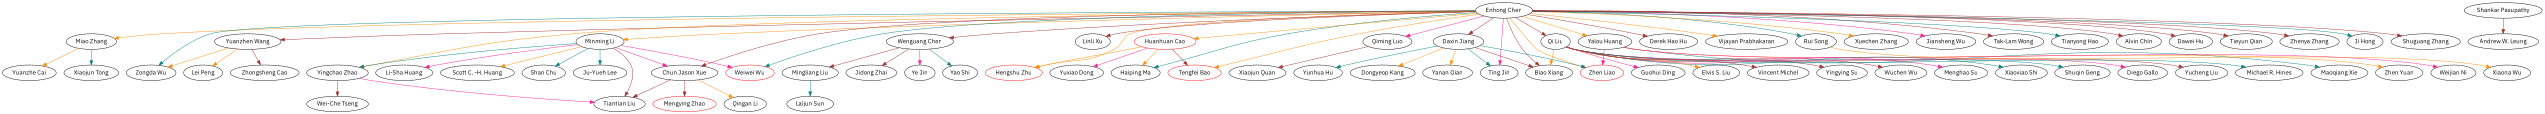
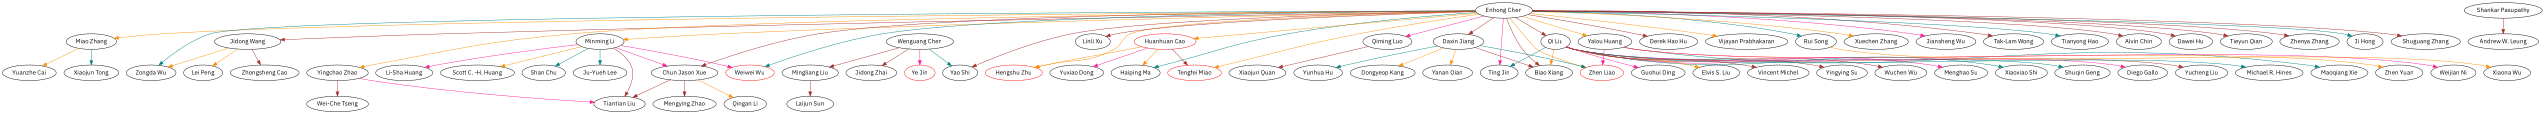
  strict digraph {
    fontname="IBM Plex Sans"
    node [fontname="IBM Plex Sans"]
    edge [color=brown fontname="IBM Plex Sans"]
    "Hengshu Zhu" [color=red]
    "Enhong Chen"
    "Miao Zhang"
-   "Yuanzhen Wang"
+   "Yuanzhen Wang" [label="Jidong Wang"]
    "Zongda Wu"
    "Yingchao Zhao"
    "Linli Xu"
    "Minming Li"
    "Wenguang Chen"
    "Qiming Luo"
    "Haiping Ma"
    "Yalou Huang"
    "Qi Liu"
    "Daxin Jiang"
    "Derek Hao Hu"
    "Vijayan Prabhakaran"
    "Ting Jin"
    "Huanhuan Cao" [color=red]
    "Rui Song"
    "Xuechen Zhang"
    "Weiwei Wu" [color=red]
    "Zhen Liao" [color=red]
    "Jiansheng Wu"
    "Chun Jason Xue"
    "Tak-Lam Wong"
    "Biao Xiang"
    "Tianyong Hao"
    "Alvin Chin"
    "Dawei Hu"
    "Tieyun Qian"
-   "Tengfei Bao" [color=red]
+   "Tengfei Bao" [color=red label="Tengfei Miao"]
    "Zhenya Zhang"
    "Ji Hong"
    "Shuguang Zhang"
    "Yuanzhe Cai"
    "Xiaojun Tong"
    "Lei Peng"
    "Zhongsheng Cao"
    "Wei-Che Tseng"
    "Tiantian Liu"
    "Shan Chu"
    "Ju-Yueh Lee"
    "Li-Sha Huang"
    "Scott C. -H. Huang"
    "Mingliang Liu"
    "Jidong Zhai"
-   "Ye Jin"
+   "Ye Jin" [color=red]
    "Yao Shi"
    "Xiaojun Quan"
    "Maoqiang Xie"
    "Zhen Yuan"
    "Weijian Ni"
    "Yingying Su"
    "Wuchen Wu"
    "Menghao Su"
    "Xiaoxiao Shi"
    "Shuqin Geng"
    "Diego Gallo"
    "Yucheng Liu"
    "Michael R. Hines"
    "Guohui Ding"
    "Elvis S. Liu"
    "Vincent Michel"
    "Dongyeop Kang"
    "Yanan Qian"
    "Yunhua Hu"
    "Yuxiao Dong"
    "Xiaona Wu"
    "Qingan Li"
-   "Mengying Zhao" [color=red]
+   "Mengying Zhao"
    "Laijun Sun"
    "Shankar Pasupathy"
    "Andrew W. Leung"
    "Enhong Chen" -> "Hengshu Zhu" [color=darkorange]
    "Enhong Chen" -> "Miao Zhang" [color=darkorange]
    "Enhong Chen" -> "Yuanzhen Wang"
    "Enhong Chen" -> "Zongda Wu" [color=teal]
    "Enhong Chen" -> "Yingchao Zhao" [color=darkorange]
    "Enhong Chen" -> "Linli Xu"
    "Enhong Chen" -> "Minming Li" [color=darkorange]
-   "Enhong Chen" -> "Wenguang Chen"
+   "Enhong Chen" -> "Yao Shi"
    "Enhong Chen" -> "Qiming Luo" [color=deeppink]
    "Enhong Chen" -> "Haiping Ma" [color=teal]
    "Enhong Chen" -> "Yalou Huang" [color=darkorange]
    "Enhong Chen" -> "Qi Liu"
    "Enhong Chen" -> "Daxin Jiang"
    "Enhong Chen" -> "Derek Hao Hu"
    "Enhong Chen" -> "Vijayan Prabhakaran" [color=darkorange]
    "Enhong Chen" -> "Ting Jin" [color=deeppink]
    "Enhong Chen" -> "Huanhuan Cao" [color=darkorange]
    "Enhong Chen" -> "Rui Song" [color=teal]
    "Enhong Chen" -> "Xuechen Zhang" [color=darkorange]
    "Enhong Chen" -> "Weiwei Wu" [color=teal]
    "Enhong Chen" -> "Zhen Liao" [color=darkorange]
    "Enhong Chen" -> "Jiansheng Wu" [color=deeppink]
    "Enhong Chen" -> "Chun Jason Xue"
    "Enhong Chen" -> "Tak-Lam Wong"
    "Enhong Chen" -> "Biao Xiang"
    "Enhong Chen" -> "Tianyong Hao" [color=teal]
    "Enhong Chen" -> "Alvin Chin"
    "Enhong Chen" -> "Dawei Hu"
    "Enhong Chen" -> "Tieyun Qian"
    "Enhong Chen" -> "Tengfei Bao" [color=darkorange]
    "Enhong Chen" -> "Zhenya Zhang"
    "Enhong Chen" -> "Ji Hong" [color=teal]
    "Enhong Chen" -> "Shuguang Zhang"
    "Miao Zhang" -> "Yuanzhe Cai" [color=darkorange]
    "Miao Zhang" -> "Xiaojun Tong" [color=teal]
    "Yuanzhen Wang" -> "Zongda Wu" [color=darkorange]
    "Yuanzhen Wang" -> "Lei Peng" [color=darkorange]
    "Yuanzhen Wang" -> "Zhongsheng Cao"
    "Yingchao Zhao" -> "Wei-Che Tseng"
    "Yingchao Zhao" -> "Tiantian Liu" [color=deeppink]
-   "Minming Li" -> "Yingchao Zhao" [color=teal]
    "Minming Li" -> "Weiwei Wu" [color=deeppink]
    "Minming Li" -> "Chun Jason Xue" [color=deeppink]
    "Minming Li" -> "Tiantian Liu"
    "Minming Li" -> "Shan Chu" [color=teal]
    "Minming Li" -> "Ju-Yueh Lee" [color=teal]
    "Minming Li" -> "Li-Sha Huang" [color=deeppink]
    "Minming Li" -> "Scott C. -H. Huang" [color=darkorange]
    "Wenguang Chen" -> "Mingliang Liu"
    "Wenguang Chen" -> "Jidong Zhai"
    "Wenguang Chen" -> "Ye Jin" [color=deeppink]
    "Wenguang Chen" -> "Yao Shi" [color=teal]
    "Qiming Luo" -> "Xiaojun Quan"
    "Yalou Huang" -> "Zhen Liao" [color=deeppink]
    "Yalou Huang" -> "Maoqiang Xie" [color=teal]
    "Yalou Huang" -> "Zhen Yuan" [color=darkorange]
    "Yalou Huang" -> "Weijian Ni" [color=deeppink]
-   "Daxin Jiang" -> "Ting Jin" [color=teal]
+   "Qi Liu" -> "Ting Jin" [color=teal]
    "Qi Liu" -> "Biao Xiang" [color=darkorange]
    "Qi Liu" -> "Yingying Su"
    "Qi Liu" -> "Wuchen Wu"
    "Qi Liu" -> "Menghao Su" [color=deeppink]
    "Qi Liu" -> "Xiaoxiao Shi" [color=teal]
    "Qi Liu" -> "Shuqin Geng" [color=teal]
    "Qi Liu" -> "Diego Gallo" [color=deeppink]
    "Qi Liu" -> "Yucheng Liu"
    "Qi Liu" -> "Michael R. Hines" [color=teal]
    "Qi Liu" -> "Guohui Ding" [color=deeppink]
    "Qi Liu" -> "Elvis S. Liu" [color=darkorange]
    "Qi Liu" -> "Vincent Michel"
    "Daxin Jiang" -> "Zhen Liao" [color=teal]
    "Daxin Jiang" -> "Biao Xiang"
    "Daxin Jiang" -> "Dongyeop Kang" [color=darkorange]
    "Daxin Jiang" -> "Yanan Qian" [color=darkorange]
    "Daxin Jiang" -> "Yunhua Hu" [color=teal]
    "Huanhuan Cao" -> "Hengshu Zhu" [color=darkorange]
    "Huanhuan Cao" -> "Haiping Ma" [color=darkorange]
    "Huanhuan Cao" -> "Tengfei Bao"
    "Huanhuan Cao" -> "Yuxiao Dong" [color=deeppink]
    "Rui Song" -> "Xiaona Wu" [color=darkorange]
    "Chun Jason Xue" -> "Tiantian Liu"
    "Chun Jason Xue" -> "Qingan Li" [color=darkorange]
    "Chun Jason Xue" -> "Mengying Zhao"
-   "Mingliang Liu" -> "Laijun Sun" [color=teal]
+   "Mingliang Liu" -> "Laijun Sun"
    "Shankar Pasupathy" -> "Andrew W. Leung"
  }
